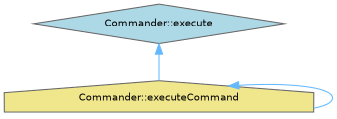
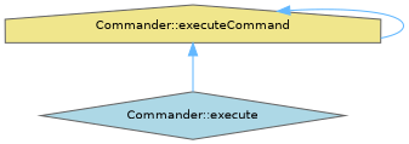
  digraph {
    rankdir=TB
    node [fontname=Helvetica fontsize=10 style=filled]
    edge [color=steelblue1 dir=back fontname=Helvetica fontsize=10 labelfontname=Helvetica labelfontsize=10 style=solid]
    n1 [color=gray40 fillcolor=khaki fontcolor=black height=0.2 label="Commander::executeCommand" shape=house width=0.4]
    n2 [color=grey40 fillcolor=lightblue height=0.2 label="Commander::execute" shape=diamond width=0.4]
    n1 -> n1
-   n2 -> n1
+   n1 -> n2
  }
